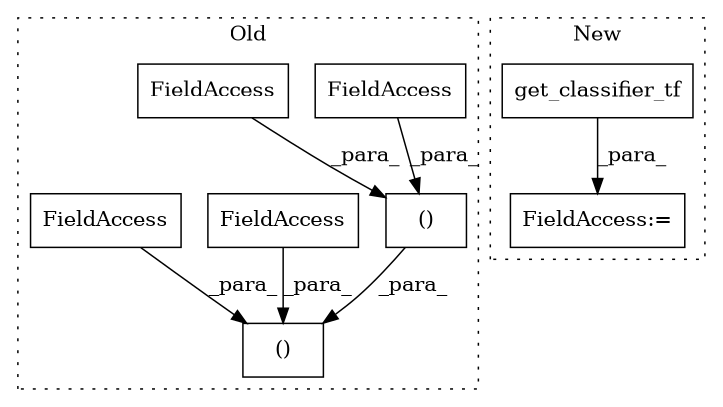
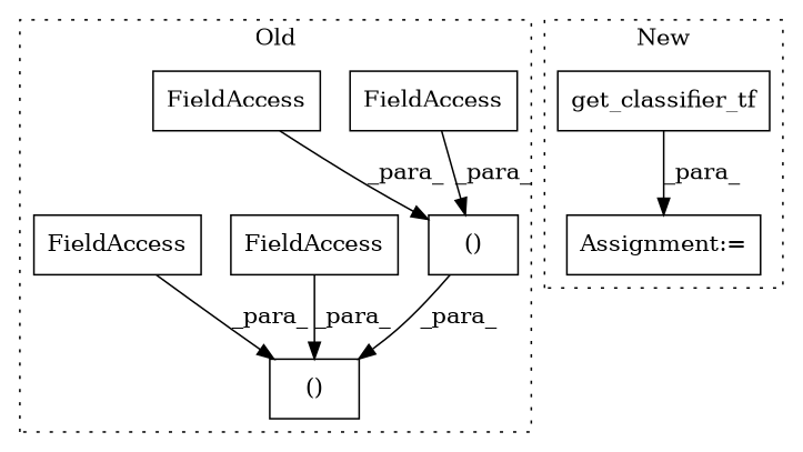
  digraph {
    node [a=22 l=6 s=6999 shape=box]
    n1 [a=106 l=25 label="()"]
    n2 [label=FieldAccess s=7018]
    n3 [a=106 l=61 label="()" s=6964]
    n4 [label=FieldAccess]
    n5 [l=1 label=FieldAccess s=6979]
    n6 [l=1 label=FieldAccess s=6965]
    n7 [a=32 l=19 label=get_classifier_tf s=11855]
-   n8 [a=7 l=2 label="FieldAccess:=" s=11853]
+   n8 [a=7 l=2 label="Assignment:=" s=11853]
    subgraph cluster_1 {
      label=Old
      style=dotted
      n1
      n2
      n3
      n4
      n5
      n6
    }
    subgraph cluster_2 {
      label=New
      style=dotted
      n7
      n8
    }
    n1 -> n3 [label=_para_]
    n2 -> n1 [label=_para_]
    n4 -> n1 [label=_para_]
    n5 -> n3 [label=_para_]
    n6 -> n3 [label=_para_]
    n7 -> n8 [label=_para_]
  }
